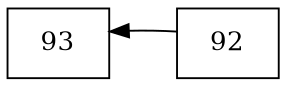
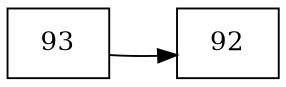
  digraph {
    rankdir=LR
    node [shape=record]
    n1 [label="{93}"]
    n2 [label="{92}"]
-   n2 -> n1
+   n1 -> n2
  }
